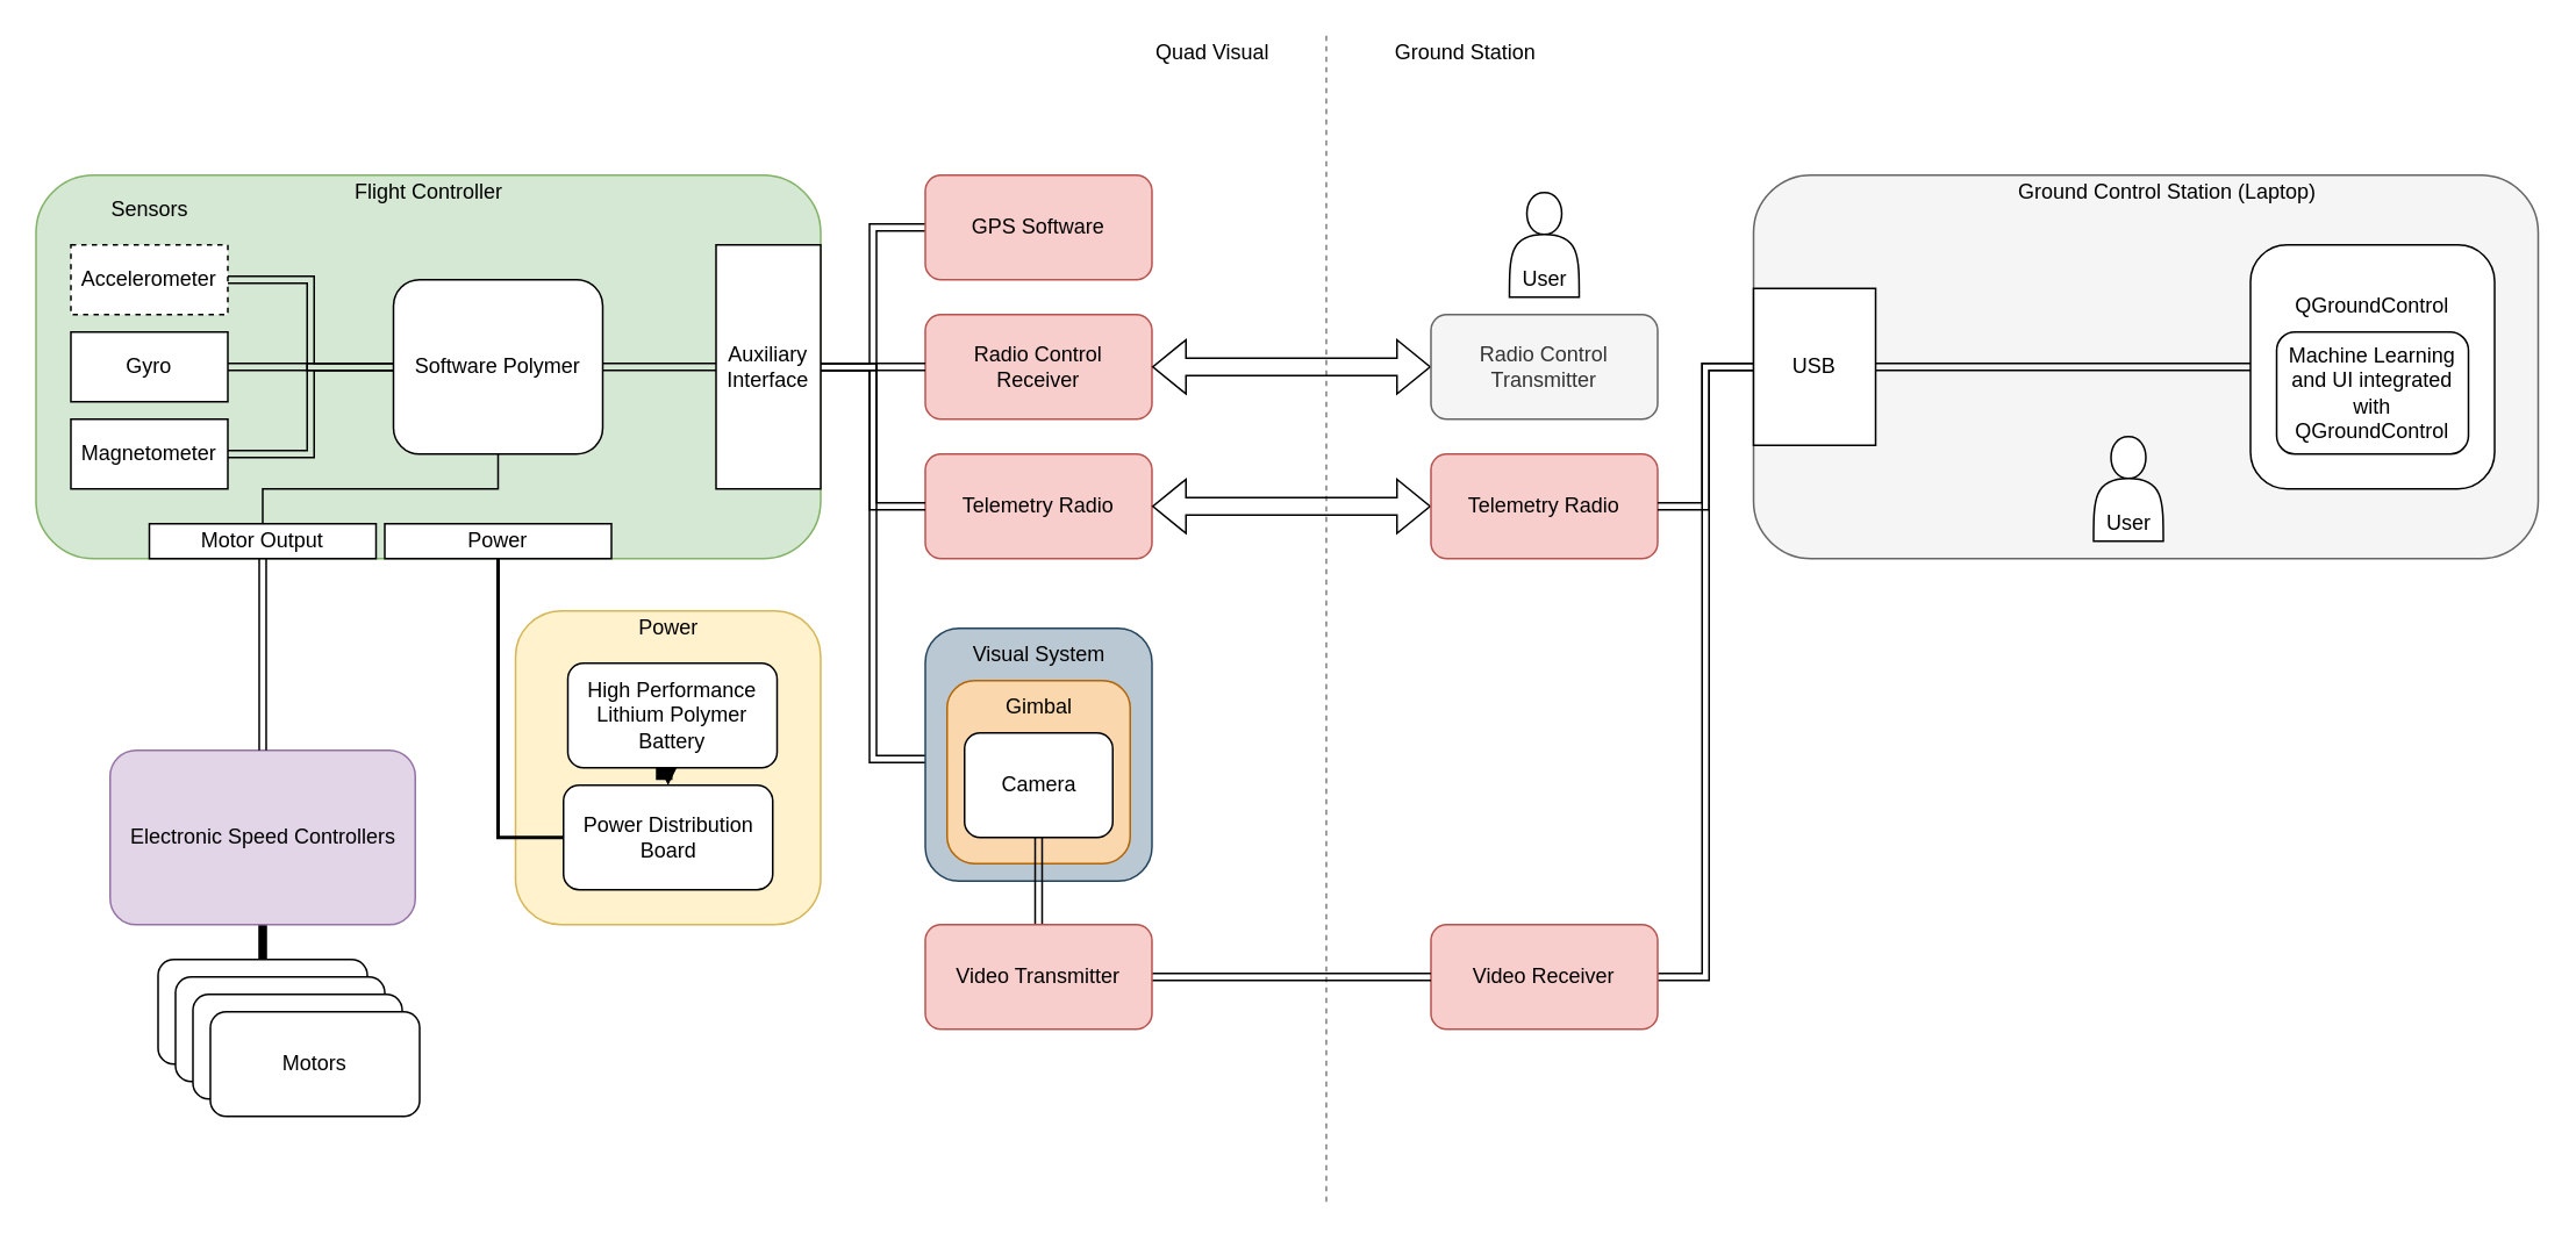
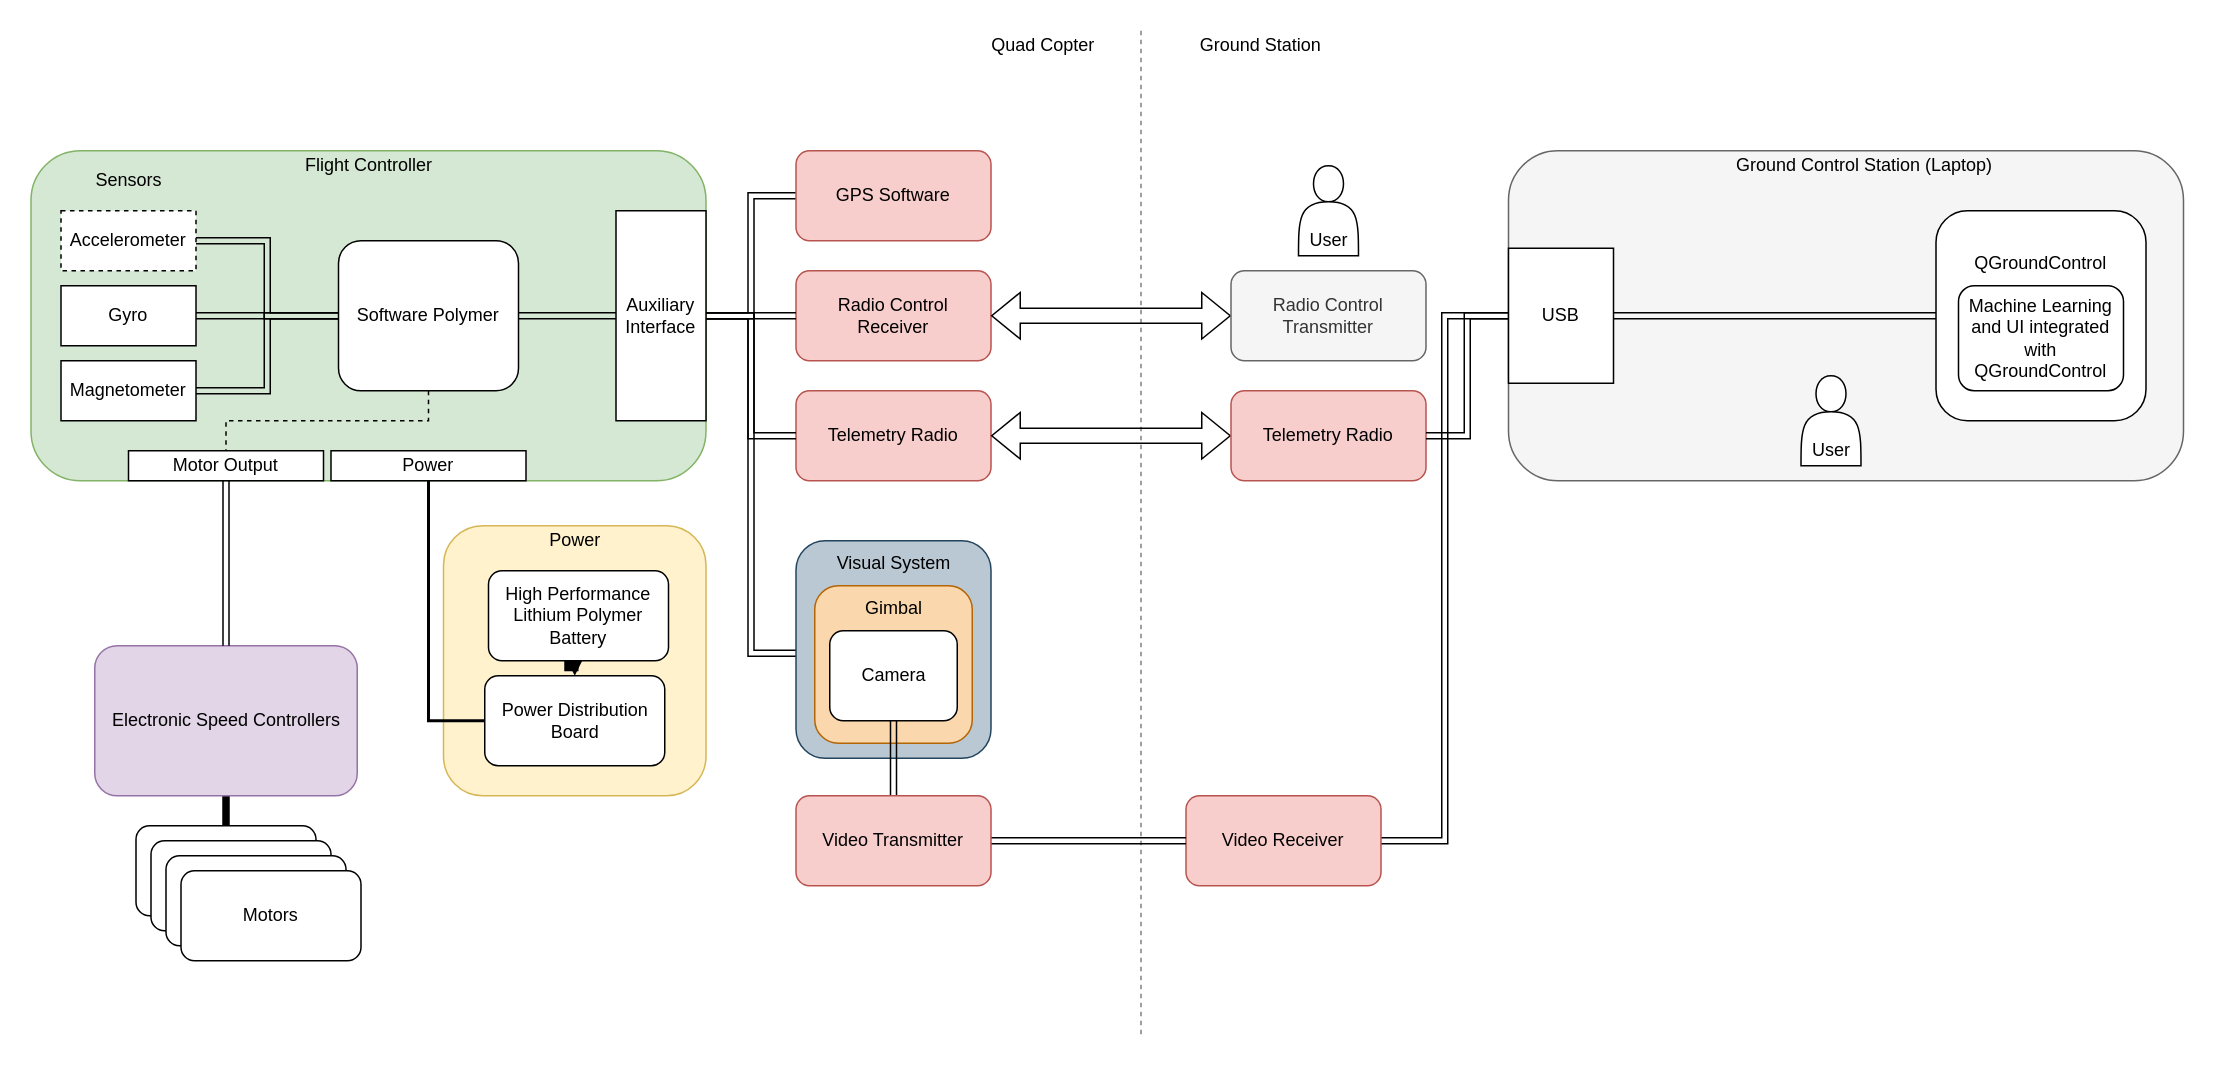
  <mxCell id="0" />
  <mxCell id="1" parent="0" />
  <mxCell id="2" value="" style="endArrow=none;dashed=1;html=1;opacity=50;" parent="1" edge="1"><mxGeometry width="50" height="50" relative="1" as="geometry"><mxPoint x="760" y="20" as="sourcePoint" /><mxPoint x="760" y="690" as="targetPoint" /></mxGeometry></mxCell>
  <mxCell id="3" value="" style="rounded=1;whiteSpace=wrap;html=1;fillColor=#d5e8d4;strokeColor=#82b366;" parent="1" vertex="1"><mxGeometry x="20" y="100" width="450" height="220" as="geometry" /></mxCell>
  <mxCell id="4" value="Flight Controller" style="text;html=1;resizable=0;autosize=1;align=center;verticalAlign=middle;points=[];fillColor=none;strokeColor=none;rounded=0;" parent="1" vertex="1"><mxGeometry x="195" y="100" width="100" height="20" as="geometry" /></mxCell>
  <mxCell id="5" style="edgeStyle=orthogonalEdgeStyle;rounded=0;orthogonalLoop=1;jettySize=auto;html=1;exitX=1;exitY=0.5;exitDx=0;exitDy=0;entryX=0;entryY=0.5;entryDx=0;entryDy=0;endArrow=none;endFill=0;strokeWidth=1;shape=link;" parent="1" source="6" target="42" edge="1"><mxGeometry relative="1" as="geometry" /></mxCell>
  <mxCell id="6" value="Accelerometer" style="rounded=0;whiteSpace=wrap;html=1;dashed=1;" parent="1" vertex="1"><mxGeometry x="40" y="140" width="90" height="40" as="geometry" /></mxCell>
  <mxCell id="7" style="edgeStyle=orthogonalEdgeStyle;shape=link;rounded=0;orthogonalLoop=1;jettySize=auto;html=1;exitX=1;exitY=0.5;exitDx=0;exitDy=0;entryX=0;entryY=0.5;entryDx=0;entryDy=0;endArrow=none;endFill=0;strokeWidth=1;" parent="1" source="8" target="42" edge="1"><mxGeometry relative="1" as="geometry" /></mxCell>
  <mxCell id="8" value="Gyro" style="rounded=0;whiteSpace=wrap;html=1;" parent="1" vertex="1"><mxGeometry x="40" y="190" width="90" height="40" as="geometry" /></mxCell>
  <mxCell id="9" style="edgeStyle=orthogonalEdgeStyle;shape=link;rounded=0;orthogonalLoop=1;jettySize=auto;html=1;exitX=1;exitY=0.5;exitDx=0;exitDy=0;entryX=0;entryY=0.5;entryDx=0;entryDy=0;endArrow=none;endFill=0;strokeWidth=1;" parent="1" source="10" target="42" edge="1"><mxGeometry relative="1" as="geometry" /></mxCell>
  <mxCell id="10" value="Magnetometer" style="rounded=0;whiteSpace=wrap;html=1;" parent="1" vertex="1"><mxGeometry x="40" y="240" width="90" height="40" as="geometry" /></mxCell>
  <mxCell id="11" value="Ground&amp;nbsp;Station" style="text;html=1;strokeColor=none;fillColor=none;align=center;verticalAlign=middle;whiteSpace=wrap;rounded=0;" parent="1" vertex="1"><mxGeometry x="785" y="20" width="110" height="20" as="geometry" /></mxCell>
- <mxCell id="12" value="Quad Visual" style="text;html=1;strokeColor=none;fillColor=none;align=center;verticalAlign=middle;whiteSpace=wrap;rounded=0;" parent="1" vertex="1"><mxGeometry x="655" y="20" width="80" height="20" as="geometry" /></mxCell>
+ <mxCell id="12" value="Quad Copter" style="text;html=1;strokeColor=none;fillColor=none;align=center;verticalAlign=middle;whiteSpace=wrap;rounded=0;" parent="1" vertex="1"><mxGeometry x="655" y="20" width="80" height="20" as="geometry" /></mxCell>
  <mxCell id="13" style="edgeStyle=orthogonalEdgeStyle;shape=link;rounded=0;orthogonalLoop=1;jettySize=auto;html=1;exitX=0;exitY=0.5;exitDx=0;exitDy=0;entryX=1;entryY=0.5;entryDx=0;entryDy=0;endArrow=none;endFill=0;" parent="1" source="14" target="31" edge="1"><mxGeometry relative="1" as="geometry" /></mxCell>
  <mxCell id="14" value="GPS Software" style="rounded=1;whiteSpace=wrap;html=1;fillColor=#f8cecc;strokeColor=#b85450;" parent="1" vertex="1"><mxGeometry x="530" y="100" width="130" height="60" as="geometry" /></mxCell>
  <mxCell id="15" value="Telemetry Radio" style="rounded=1;whiteSpace=wrap;html=1;fillColor=#f8cecc;strokeColor=#b85450;" parent="1" vertex="1"><mxGeometry x="530" y="260" width="130" height="60" as="geometry" /></mxCell>
  <mxCell id="16" value="Sensors" style="text;html=1;resizable=0;autosize=1;align=center;verticalAlign=middle;points=[];fillColor=none;strokeColor=none;rounded=0;" parent="1" vertex="1"><mxGeometry x="55" y="110" width="60" height="20" as="geometry" /></mxCell>
  <mxCell id="17" value="" style="rounded=1;whiteSpace=wrap;html=1;fillColor=#f5f5f5;strokeColor=#666666;fontColor=#333333;direction=east;" parent="1" vertex="1"><mxGeometry x="1005" y="100" width="450" height="220" as="geometry" /></mxCell>
  <mxCell id="18" value="Ground Control Station (Laptop)" style="text;html=1;strokeColor=none;fillColor=none;align=center;verticalAlign=middle;whiteSpace=wrap;rounded=0;direction=east;" parent="1" vertex="1"><mxGeometry x="1145" y="100" width="195" height="20" as="geometry" /></mxCell>
  <mxCell id="19" style="edgeStyle=orthogonalEdgeStyle;rounded=0;orthogonalLoop=1;jettySize=auto;html=1;exitX=0;exitY=0.5;exitDx=0;exitDy=0;entryX=1;entryY=0.5;entryDx=0;entryDy=0;shape=link;" parent="1" source="20" target="25" edge="1"><mxGeometry relative="1" as="geometry" /></mxCell>
  <mxCell id="20" value="" style="rounded=1;whiteSpace=wrap;html=1;direction=east;" parent="1" vertex="1"><mxGeometry x="1290" y="140" width="140" height="140" as="geometry" /></mxCell>
  <mxCell id="21" style="edgeStyle=orthogonalEdgeStyle;shape=flexArrow;rounded=0;orthogonalLoop=1;jettySize=auto;html=1;exitX=0;exitY=0.5;exitDx=0;exitDy=0;entryX=1;entryY=0.5;entryDx=0;entryDy=0;startArrow=block;startFill=0;" parent="1" source="22" target="15" edge="1"><mxGeometry relative="1" as="geometry" /></mxCell>
  <mxCell id="22" value="Telemetry Radio" style="rounded=1;whiteSpace=wrap;html=1;fillColor=#f8cecc;strokeColor=#b85450;direction=east;" parent="1" vertex="1"><mxGeometry x="820" y="260" width="130" height="60" as="geometry" /></mxCell>
  <mxCell id="23" value="Radio Control&lt;br&gt;Receiver" style="rounded=1;whiteSpace=wrap;html=1;fillColor=#f8cecc;strokeColor=#b85450;" parent="1" vertex="1"><mxGeometry x="530" y="180" width="130" height="60" as="geometry" /></mxCell>
  <mxCell id="24" style="edgeStyle=orthogonalEdgeStyle;shape=link;rounded=0;orthogonalLoop=1;jettySize=auto;html=1;exitX=0;exitY=0.5;exitDx=0;exitDy=0;entryX=1;entryY=0.5;entryDx=0;entryDy=0;" parent="1" source="25" target="22" edge="1"><mxGeometry relative="1" as="geometry" /></mxCell>
  <mxCell id="25" value="USB" style="rounded=0;whiteSpace=wrap;html=1;direction=east;" parent="1" vertex="1"><mxGeometry x="1005" y="165" width="70" height="90" as="geometry" /></mxCell>
  <mxCell id="26" style="edgeStyle=orthogonalEdgeStyle;shape=flexArrow;rounded=0;orthogonalLoop=1;jettySize=auto;html=1;exitX=0;exitY=0.5;exitDx=0;exitDy=0;entryX=1;entryY=0.5;entryDx=0;entryDy=0;startArrow=block;startFill=0;" parent="1" source="27" target="23" edge="1"><mxGeometry relative="1" as="geometry" /></mxCell>
  <mxCell id="27" value="Radio Control Transmitter" style="rounded=1;whiteSpace=wrap;html=1;fillColor=#f5f5f5;strokeColor=#666666;fontColor=#333333;direction=east;" parent="1" vertex="1"><mxGeometry x="820" y="180" width="130" height="60" as="geometry" /></mxCell>
  <mxCell id="28" style="edgeStyle=orthogonalEdgeStyle;shape=link;rounded=0;orthogonalLoop=1;jettySize=auto;html=1;exitX=1;exitY=0.5;exitDx=0;exitDy=0;entryX=0;entryY=0.5;entryDx=0;entryDy=0;endArrow=none;endFill=0;" parent="1" source="31" target="23" edge="1"><mxGeometry relative="1" as="geometry" /></mxCell>
  <mxCell id="29" style="edgeStyle=orthogonalEdgeStyle;shape=link;rounded=0;orthogonalLoop=1;jettySize=auto;html=1;exitX=1;exitY=0.5;exitDx=0;exitDy=0;entryX=0;entryY=0.5;entryDx=0;entryDy=0;endArrow=none;endFill=0;" parent="1" source="31" target="15" edge="1"><mxGeometry relative="1" as="geometry" /></mxCell>
  <mxCell id="30" style="edgeStyle=orthogonalEdgeStyle;rounded=0;orthogonalLoop=1;jettySize=auto;html=1;exitX=1;exitY=0.5;exitDx=0;exitDy=0;entryX=0;entryY=0.5;entryDx=0;entryDy=0;startArrow=none;startFill=0;endArrow=classicThin;endFill=1;strokeWidth=1;shape=link;" parent="1" source="31" target="54" edge="1"><mxGeometry relative="1" as="geometry"><Array as="points"><mxPoint x="500" y="210" /><mxPoint x="500" y="435" /></Array></mxGeometry></mxCell>
  <mxCell id="31" value="Auxiliary Interface" style="rounded=0;whiteSpace=wrap;html=1;" parent="1" vertex="1"><mxGeometry x="410" y="140" width="60" height="140" as="geometry" /></mxCell>
  <mxCell id="32" value="" style="rounded=1;whiteSpace=wrap;html=1;fillColor=#fff2cc;strokeColor=#d6b656;" parent="1" vertex="1"><mxGeometry x="295" y="350" width="175" height="180" as="geometry" /></mxCell>
  <mxCell id="33" style="edgeStyle=orthogonalEdgeStyle;rounded=0;orthogonalLoop=1;jettySize=auto;html=1;exitX=0.5;exitY=1;exitDx=0;exitDy=0;startArrow=none;startFill=0;endArrow=none;endFill=0;strokeWidth=5;" parent="1" source="34" target="44" edge="1"><mxGeometry relative="1" as="geometry" /></mxCell>
  <mxCell id="34" value="Electronic Speed Controllers" style="rounded=1;whiteSpace=wrap;html=1;fillColor=#e1d5e7;strokeColor=#9673a6;" parent="1" vertex="1"><mxGeometry x="62.5" y="430" width="175" height="100" as="geometry" /></mxCell>
  <mxCell id="35" style="edgeStyle=orthogonalEdgeStyle;rounded=0;orthogonalLoop=1;jettySize=auto;html=1;exitX=0;exitY=0.5;exitDx=0;exitDy=0;startArrow=none;startFill=0;endArrow=none;endFill=0;endSize=2;strokeWidth=2;" parent="1" source="36" target="43" edge="1"><mxGeometry relative="1" as="geometry" /></mxCell>
  <mxCell id="36" value="Power Distribution Board" style="rounded=1;whiteSpace=wrap;html=1;" parent="1" vertex="1"><mxGeometry x="322.5" y="450" width="120" height="60" as="geometry" /></mxCell>
  <mxCell id="37" value="Power" style="text;html=1;strokeColor=none;fillColor=none;align=center;verticalAlign=middle;whiteSpace=wrap;rounded=0;" parent="1" vertex="1"><mxGeometry x="362.5" y="350" width="40" height="20" as="geometry" /></mxCell>
  <mxCell id="38" style="edgeStyle=orthogonalEdgeStyle;rounded=0;orthogonalLoop=1;jettySize=auto;html=1;exitX=0.5;exitY=1;exitDx=0;exitDy=0;entryX=0.5;entryY=0;entryDx=0;entryDy=0;startArrow=none;startFill=0;endArrow=block;endFill=0;endSize=2;strokeWidth=14;" parent="1" source="39" target="36" edge="1"><mxGeometry relative="1" as="geometry" /></mxCell>
  <mxCell id="39" value="&lt;span&gt;High Performance Lithium Polymer Battery&lt;/span&gt;" style="rounded=1;whiteSpace=wrap;html=1;" parent="1" vertex="1"><mxGeometry x="325" y="380" width="120" height="60" as="geometry" /></mxCell>
  <mxCell id="40" style="edgeStyle=orthogonalEdgeStyle;shape=link;rounded=0;orthogonalLoop=1;jettySize=auto;html=1;exitX=1;exitY=0.5;exitDx=0;exitDy=0;endArrow=none;endFill=0;strokeWidth=1;" parent="1" source="42" target="31" edge="1"><mxGeometry relative="1" as="geometry" /></mxCell>
- <mxCell id="41" style="edgeStyle=orthogonalEdgeStyle;rounded=0;orthogonalLoop=1;jettySize=auto;html=1;exitX=0.5;exitY=1;exitDx=0;exitDy=0;entryX=0.5;entryY=0;entryDx=0;entryDy=0;startArrow=none;startFill=0;endArrow=none;endFill=0;strokeWidth=1;" parent="1" source="42" target="51" edge="1"><mxGeometry relative="1" as="geometry" /></mxCell>
+ <mxCell id="41" style="edgeStyle=orthogonalEdgeStyle;rounded=0;orthogonalLoop=1;jettySize=auto;html=1;exitX=0.5;exitY=1;exitDx=0;exitDy=0;entryX=0.5;entryY=0;entryDx=0;entryDy=0;startArrow=none;startFill=0;endArrow=none;endFill=0;strokeWidth=1;dashed=1;" parent="1" source="42" target="51" edge="1"><mxGeometry relative="1" as="geometry" /></mxCell>
  <mxCell id="42" value="Software Polymer" style="rounded=1;whiteSpace=wrap;html=1;" parent="1" vertex="1"><mxGeometry x="225" y="160" width="120" height="100" as="geometry" /></mxCell>
  <mxCell id="43" value="Power" style="rounded=0;whiteSpace=wrap;html=1;" parent="1" vertex="1"><mxGeometry x="220" y="300" width="130" height="20" as="geometry" /></mxCell>
  <mxCell id="44" value="Motor" style="rounded=1;whiteSpace=wrap;html=1;" parent="1" vertex="1"><mxGeometry x="90" y="550" width="120" height="60" as="geometry" /></mxCell>
  <mxCell id="45" value="Motor" style="rounded=1;whiteSpace=wrap;html=1;" parent="1" vertex="1"><mxGeometry x="100" y="560" width="120" height="60" as="geometry" /></mxCell>
  <mxCell id="46" value="Motor" style="rounded=1;whiteSpace=wrap;html=1;" parent="1" vertex="1"><mxGeometry x="110" y="570" width="120" height="60" as="geometry" /></mxCell>
  <mxCell id="47" value="Motors" style="rounded=1;whiteSpace=wrap;html=1;" parent="1" vertex="1"><mxGeometry x="120" y="580" width="120" height="60" as="geometry" /></mxCell>
  <mxCell id="48" style="edgeStyle=orthogonalEdgeStyle;rounded=0;orthogonalLoop=1;jettySize=auto;html=1;entryX=0.5;entryY=0;entryDx=0;entryDy=0;startArrow=none;startFill=0;endArrow=none;endFill=0;strokeWidth=1;shape=link;exitX=0.5;exitY=1;exitDx=0;exitDy=0;" parent="1" source="51" target="34" edge="1"><mxGeometry relative="1" as="geometry"><mxPoint x="150" y="340" as="sourcePoint" /></mxGeometry></mxCell>
  <mxCell id="49" value="" style="shape=actor;whiteSpace=wrap;html=1;direction=east;" parent="1" vertex="1"><mxGeometry x="1200" y="250" width="40" height="60" as="geometry" /></mxCell>
  <mxCell id="50" value="User" style="text;html=1;align=center;verticalAlign=middle;resizable=0;points=[];autosize=1;" parent="1" vertex="1"><mxGeometry x="1200" y="290" width="40" height="20" as="geometry" /></mxCell>
  <mxCell id="51" value="Motor Output" style="rounded=0;whiteSpace=wrap;html=1;" parent="1" vertex="1"><mxGeometry x="85" y="300" width="130" height="20" as="geometry" /></mxCell>
  <mxCell id="52" value="" style="rounded=1;whiteSpace=wrap;html=1;fillColor=#bac8d3;strokeColor=#23445d;" parent="1" vertex="1"><mxGeometry x="530" y="360" width="130" height="145" as="geometry" /></mxCell>
  <mxCell id="53" value="Visual System" style="text;html=1;align=center;verticalAlign=middle;resizable=0;points=[];autosize=1;" parent="1" vertex="1"><mxGeometry x="550" y="365" width="90" height="20" as="geometry" /></mxCell>
  <mxCell id="54" value="" style="rounded=1;whiteSpace=wrap;html=1;fillColor=#fad7ac;strokeColor=#b46504;" parent="1" vertex="1"><mxGeometry x="542.5" y="390" width="105" height="105" as="geometry" /></mxCell>
  <mxCell id="55" value="Camera" style="rounded=1;whiteSpace=wrap;html=1;" parent="1" vertex="1"><mxGeometry x="552.5" y="420" width="85" height="60" as="geometry" /></mxCell>
  <mxCell id="56" value="Gimbal" style="text;html=1;align=center;verticalAlign=middle;resizable=0;points=[];autosize=1;" parent="1" vertex="1"><mxGeometry x="570" y="395" width="50" height="20" as="geometry" /></mxCell>
  <mxCell id="57" value="" style="shape=actor;whiteSpace=wrap;html=1;direction=east;" parent="1" vertex="1"><mxGeometry x="865" y="110" width="40" height="60" as="geometry" /></mxCell>
  <mxCell id="58" value="User" style="text;html=1;align=center;verticalAlign=middle;resizable=0;points=[];autosize=1;" parent="1" vertex="1"><mxGeometry x="865" y="150" width="40" height="20" as="geometry" /></mxCell>
  <mxCell id="59" value="QGroundControl" style="text;html=1;strokeColor=none;fillColor=none;align=center;verticalAlign=middle;whiteSpace=wrap;rounded=0;" parent="1" vertex="1"><mxGeometry x="1310" y="165" width="100" height="20" as="geometry" /></mxCell>
  <mxCell id="60" value="Machine Learning and UI integrated with QGroundControl" style="rounded=1;whiteSpace=wrap;html=1;" parent="1" vertex="1"><mxGeometry x="1305" y="190" width="110" height="70" as="geometry" /></mxCell>
  <mxCell id="61" style="edgeStyle=orthogonalEdgeStyle;rounded=0;orthogonalLoop=1;jettySize=auto;html=1;entryX=0;entryY=0.5;entryDx=0;entryDy=0;endArrow=none;endFill=0;shape=link;" parent="1" source="62" target="25" edge="1"><mxGeometry relative="1" as="geometry" /></mxCell>
- <mxCell id="62" value="Video Receiver" style="rounded=1;whiteSpace=wrap;html=1;fillColor=#f8cecc;strokeColor=#b85450;direction=east;" parent="1" vertex="1"><mxGeometry x="820" y="530" width="130" height="60" as="geometry" /></mxCell>
+ <mxCell id="62" value="Video Receiver" style="rounded=1;whiteSpace=wrap;html=1;fillColor=#f8cecc;strokeColor=#b85450;direction=east;" parent="1" vertex="1"><mxGeometry x="790" y="530" width="130" height="60" as="geometry" /></mxCell>
  <mxCell id="63" style="edgeStyle=orthogonalEdgeStyle;shape=link;rounded=0;orthogonalLoop=1;jettySize=auto;html=1;entryX=0.5;entryY=1;entryDx=0;entryDy=0;endArrow=none;endFill=0;" parent="1" source="65" target="55" edge="1"><mxGeometry relative="1" as="geometry" /></mxCell>
  <mxCell id="64" style="edgeStyle=orthogonalEdgeStyle;shape=link;rounded=0;orthogonalLoop=1;jettySize=auto;html=1;endArrow=none;endFill=0;" parent="1" source="65" target="62" edge="1"><mxGeometry relative="1" as="geometry" /></mxCell>
  <mxCell id="65" value="Video Transmitter" style="rounded=1;whiteSpace=wrap;html=1;fillColor=#f8cecc;strokeColor=#b85450;direction=east;" parent="1" vertex="1"><mxGeometry x="530" y="530" width="130" height="60" as="geometry" /></mxCell>
